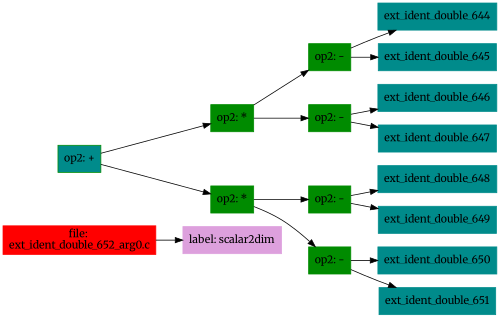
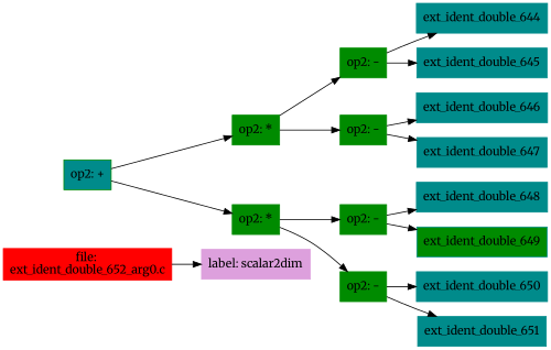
  digraph {
    fontname=Merriweather
    rankdir=LR
    node [color=cyan4 fontname=Merriweather shape=box style=filled]
    edge [fontname=Merriweather]
    n1 [color=red label="file: \next_ident_double_652_arg0.c"]
    n2 [color=plum label="label: scalar2dim"]
    n3 [color=green4 fillcolor=cyan4 label="op2: +"]
    n4 [color=green4 label="op2: *"]
    n5 [color=green4 label="op2: *"]
    n6 [color=green4 label="op2: -"]
    n7 [color=green4 label="op2: -"]
    n8 [color=green4 label="op2: -"]
    n9 [color=green4 label="op2: -"]
    n10 [label=ext_ident_double_644]
    n11 [label=ext_ident_double_645]
    n12 [label=ext_ident_double_646]
    n13 [label=ext_ident_double_647]
    n14 [label=ext_ident_double_648]
-   n15 [label=ext_ident_double_649]
+   n15 [label=ext_ident_double_649 fillcolor=green4]
    n16 [label=ext_ident_double_650]
    n17 [label=ext_ident_double_651]
    n1 -> n2
    n3 -> n4
    n3 -> n5
    n4 -> n6
    n4 -> n7
    n5 -> n8
    n5 -> n9
    n6 -> n10
    n6 -> n11
    n7 -> n12
    n7 -> n13
    n8 -> n14
    n8 -> n15
    n9 -> n16
    n9 -> n17
  }
